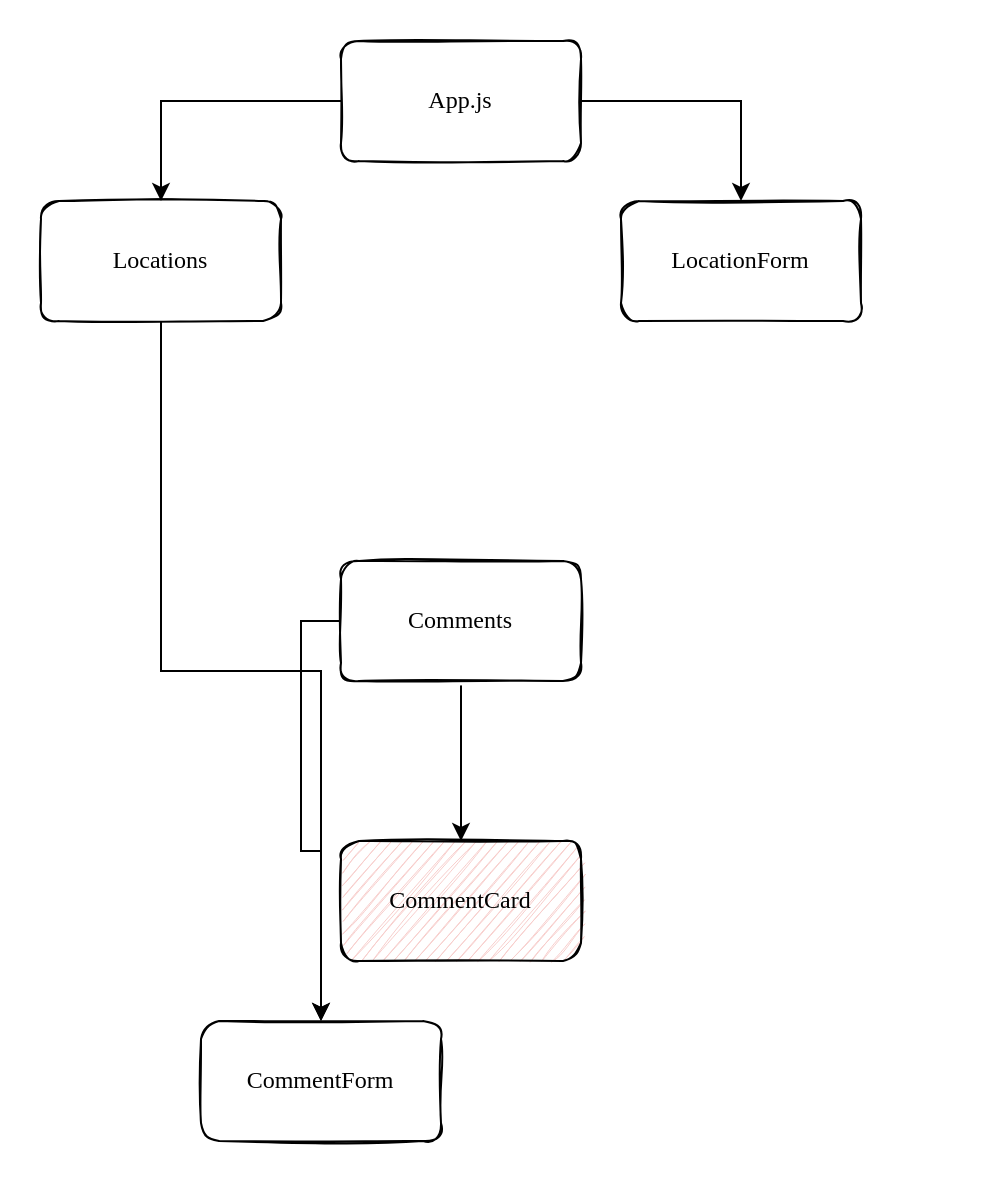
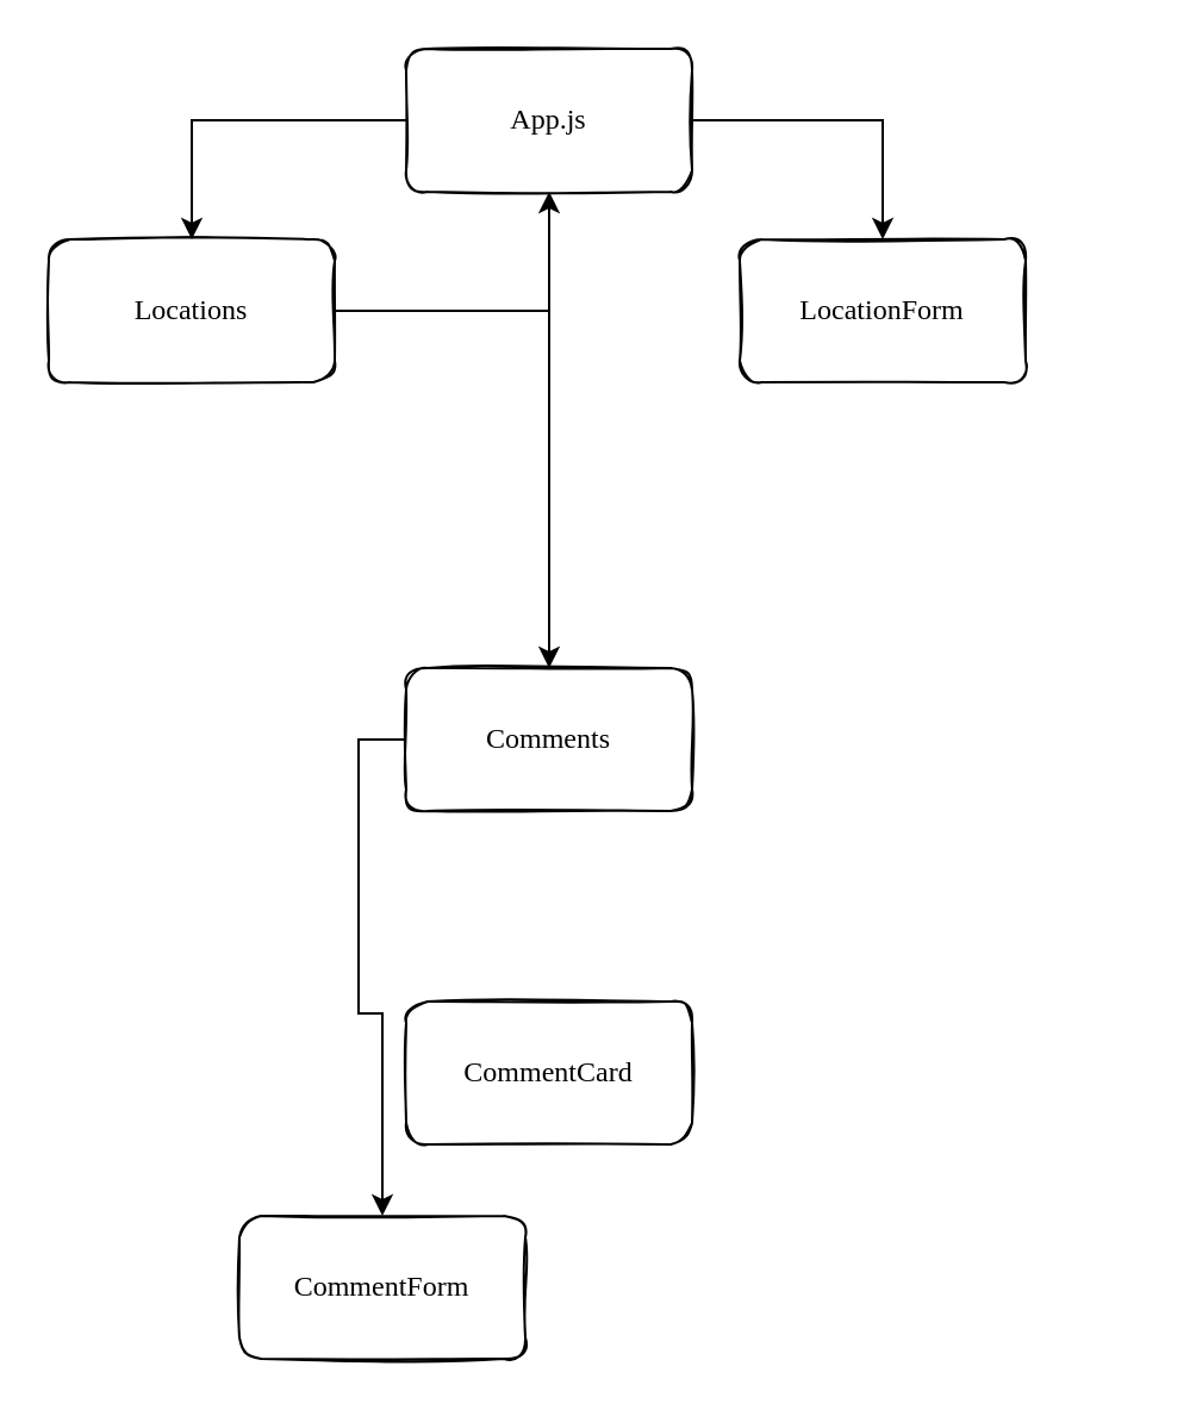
  <mxCell id="0" />
  <mxCell id="1" parent="0" />
  <mxCell id="2" value="" style="edgeStyle=orthogonalEdgeStyle;rounded=0;orthogonalLoop=1;jettySize=auto;html=1;fontFamily=Comic Sans MS;" parent="1" source="5" target="7" edge="1"><mxGeometry relative="1" as="geometry" /></mxCell>
- <mxCell id="3" value="" style="edgeStyle=orthogonalEdgeStyle;rounded=0;orthogonalLoop=1;jettySize=auto;html=1;fontFamily=Comic Sans MS;" parent="1" source="7" target="12" edge="1"><mxGeometry relative="1" as="geometry" /></mxCell>
+ <mxCell id="3" value="" style="edgeStyle=orthogonalEdgeStyle;rounded=0;orthogonalLoop=1;jettySize=auto;html=1;fontFamily=Comic Sans MS;" parent="1" source="7" target="9" edge="1"><mxGeometry relative="1" as="geometry" /></mxCell>
  <mxCell id="4" value="" style="edgeStyle=orthogonalEdgeStyle;rounded=0;orthogonalLoop=1;jettySize=auto;html=1;" edge="1" parent="1" source="5" target="11"><mxGeometry relative="1" as="geometry" /></mxCell>
  <mxCell id="5" value="App.js" style="rounded=1;whiteSpace=wrap;html=1;sketch=1;fontFamily=Comic Sans MS;" parent="1" vertex="1"><mxGeometry x="170" y="20" width="120" height="60" as="geometry" /></mxCell>
  <mxCell id="6" value="" style="edgeStyle=orthogonalEdgeStyle;rounded=0;orthogonalLoop=1;jettySize=auto;html=1;exitX=0;exitY=0.5;exitDx=0;exitDy=0;" edge="1" parent="1" source="9" target="12"><mxGeometry relative="1" as="geometry" /></mxCell>
  <mxCell id="7" value="Locations" style="rounded=1;whiteSpace=wrap;html=1;sketch=1;fontFamily=Comic Sans MS;" parent="1" vertex="1"><mxGeometry x="20" y="100" width="120" height="60" as="geometry" /></mxCell>
- <mxCell id="8" value="" style="edgeStyle=orthogonalEdgeStyle;rounded=0;orthogonalLoop=1;jettySize=auto;html=1;" edge="1" parent="1" source="9" target="13"><mxGeometry relative="1" as="geometry" /></mxCell>
+ <mxCell id="8" value="" style="edgeStyle=orthogonalEdgeStyle;rounded=0;orthogonalLoop=1;jettySize=auto;html=1;" edge="1" parent="1" source="9" target="5"><mxGeometry relative="1" as="geometry" /></mxCell>
  <mxCell id="9" value="Comments" style="rounded=1;whiteSpace=wrap;html=1;sketch=1;fontFamily=Comic Sans MS;" parent="1" vertex="1"><mxGeometry x="170" y="280" width="120" height="60" as="geometry" /></mxCell>
  <mxCell id="10" value="" style="edgeStyle=orthogonalEdgeStyle;rounded=0;orthogonalLoop=1;jettySize=auto;html=1;" parent="1" edge="1"><mxGeometry relative="1" as="geometry"><mxPoint x="480" y="160" as="sourcePoint" /></mxGeometry></mxCell>
  <mxCell id="11" value="LocationForm" style="rounded=1;whiteSpace=wrap;html=1;sketch=1;fontFamily=Comic Sans MS;" vertex="1" parent="1"><mxGeometry x="310" y="100" width="120" height="60" as="geometry" /></mxCell>
  <mxCell id="12" value="CommentForm" style="rounded=1;whiteSpace=wrap;html=1;sketch=1;fontFamily=Comic Sans MS;" vertex="1" parent="1"><mxGeometry x="100" y="510" width="120" height="60" as="geometry" /></mxCell>
- <mxCell id="13" value="CommentCard" style="rounded=1;whiteSpace=wrap;html=1;sketch=1;fontFamily=Comic Sans MS;fillColor=#f8cecc;" vertex="1" parent="1"><mxGeometry x="170" y="420" width="120" height="60" as="geometry" /></mxCell>
+ <mxCell id="13" value="CommentCard" style="rounded=1;whiteSpace=wrap;html=1;sketch=1;fontFamily=Comic Sans MS;" vertex="1" parent="1"><mxGeometry x="170" y="420" width="120" height="60" as="geometry" /></mxCell>
